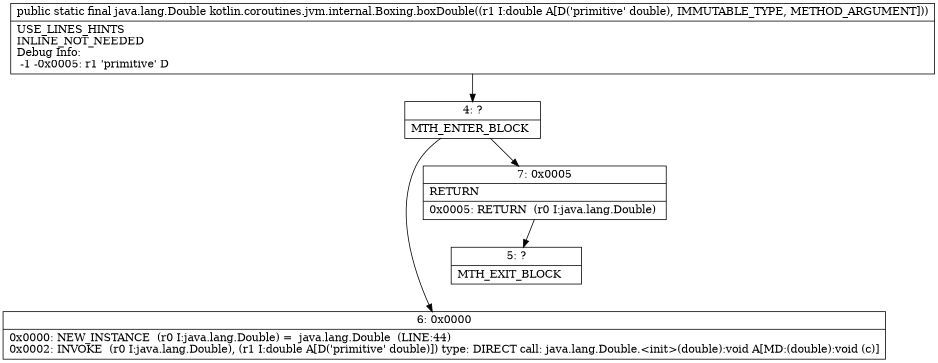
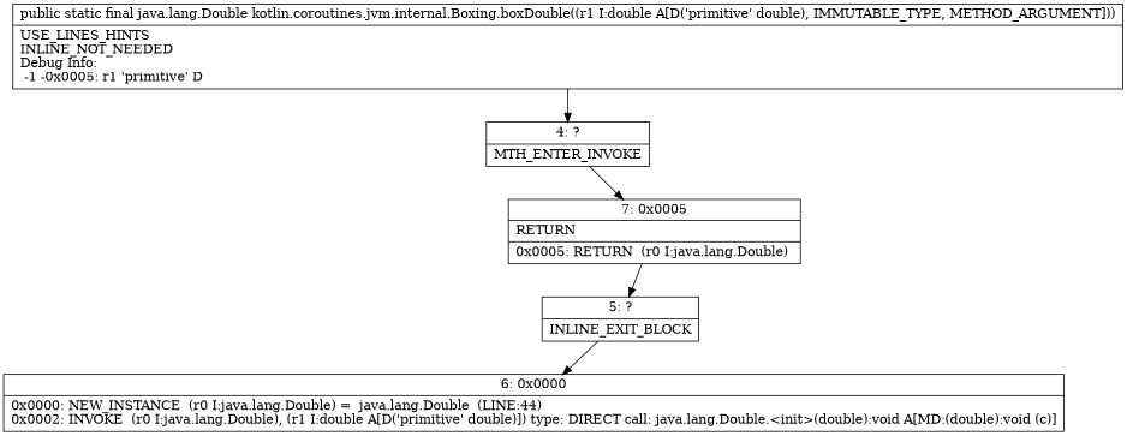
  digraph {
    node [shape=record]
-   n1 [label="{4\:\ ?|MTH_ENTER_BLOCK\l}"]
+   n1 [label="{4\:\ ?|MTH_ENTER_INVOKE\l}"]
    n2 [label="{6\:\ 0x0000|0x0000: NEW_INSTANCE  (r0 I:java.lang.Double) =  java.lang.Double  (LINE:44)\l0x0002: INVOKE  (r0 I:java.lang.Double), (r1 I:double A[D('primitive' double)]) type: DIRECT call: java.lang.Double.\<init\>(double):void A[MD:(double):void (c)]\l}"]
    n3 [label="{7\:\ 0x0005|RETURN\l|0x0005: RETURN  (r0 I:java.lang.Double) \l}"]
-   n4 [label="{5\:\ ?|MTH_EXIT_BLOCK\l}"]
+   n4 [label="{5\:\ ?|INLINE_EXIT_BLOCK\l}"]
    n5 [label="{public static final java.lang.Double kotlin.coroutines.jvm.internal.Boxing.boxDouble((r1 I:double A[D('primitive' double), IMMUTABLE_TYPE, METHOD_ARGUMENT]))  | USE_LINES_HINTS\lINLINE_NOT_NEEDED\lDebug Info:\l  \-1 \-0x0005: r1 'primitive' D\l}"]
-   n1 -> n2
+   n4 -> n2
    n1 -> n3
    n3 -> n4
    n5 -> n1
  }
